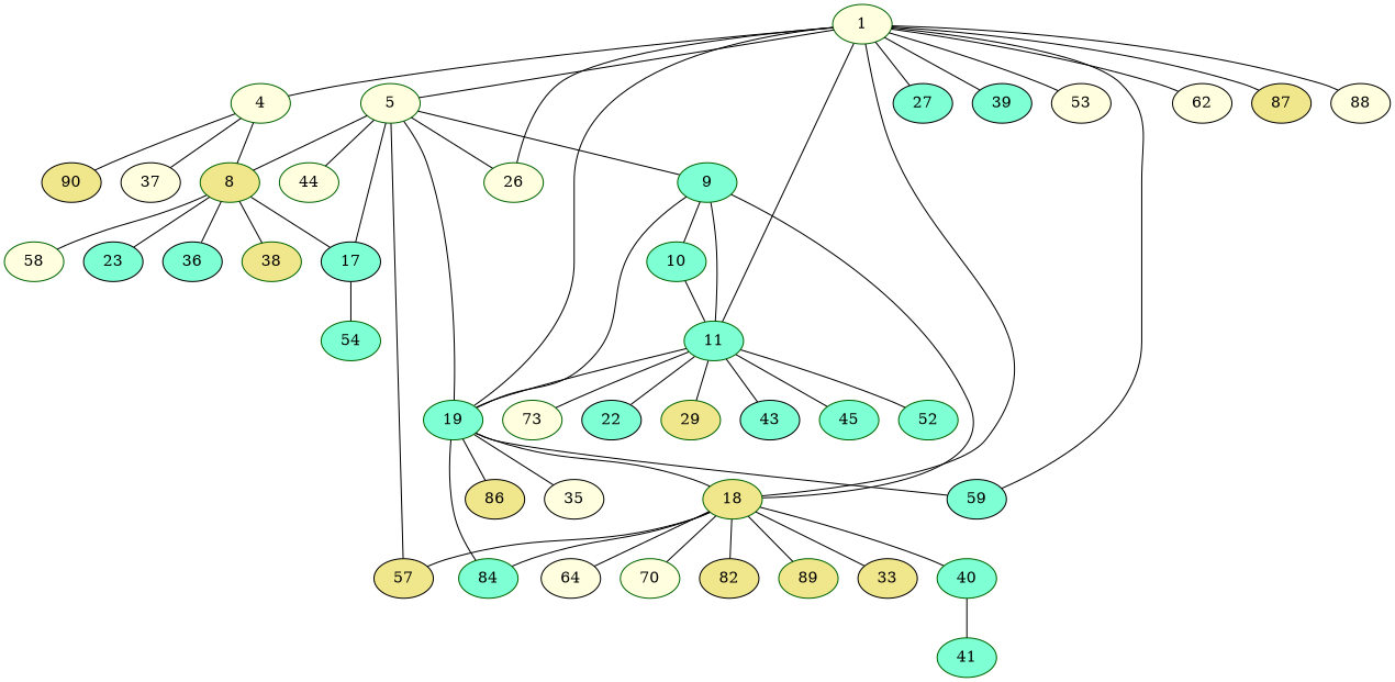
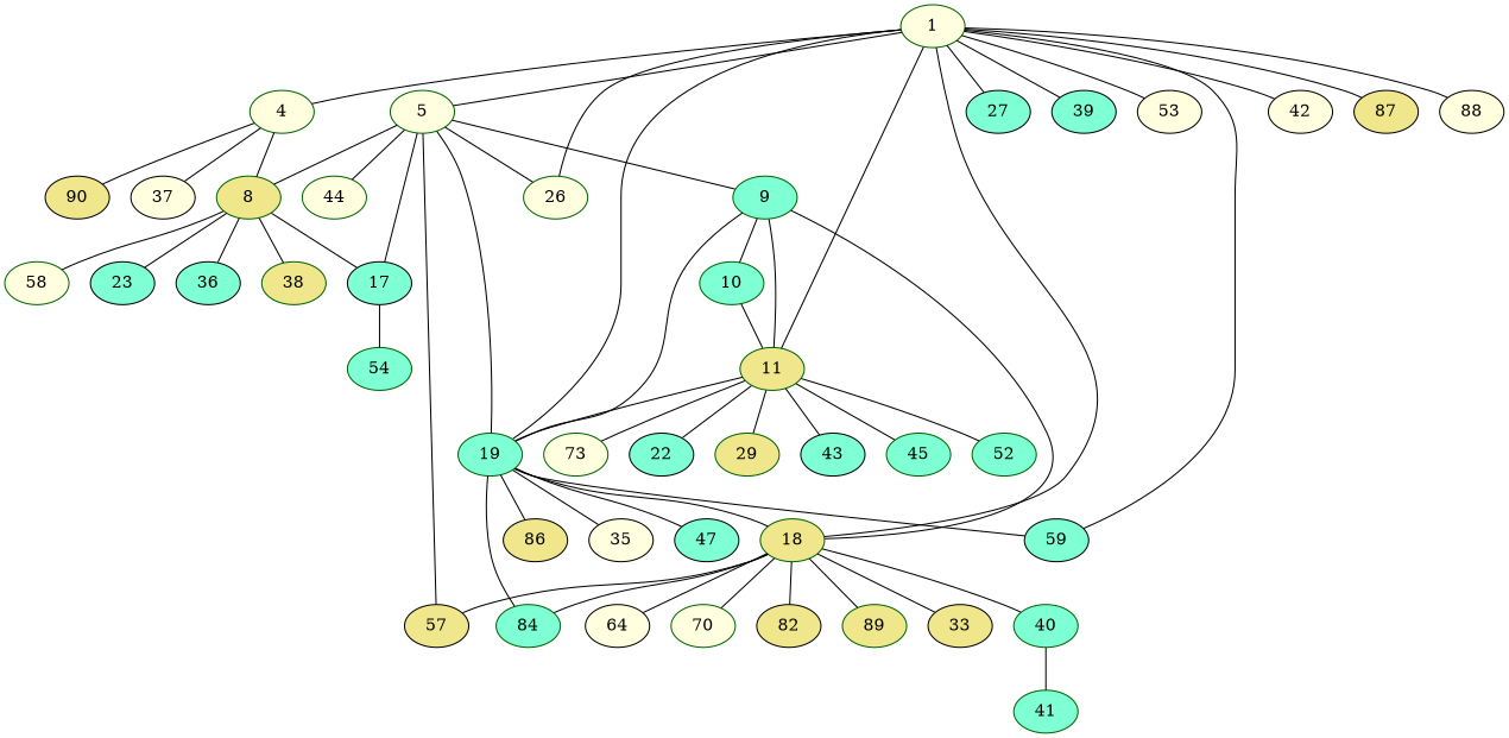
  graph {
    node [color=darkgreen fillcolor=aquamarine style=filled]
    1 [fillcolor=lightyellow super="+3+2"]
    4 [fillcolor=lightyellow]
    5 [fillcolor=lightyellow super="+48+7+6+74"]
-   11 [super="+34+12+21"]
+   11 [fillcolor=khaki super="+34+12+21"]
    n5 [label=19 super="+15+16+14"]
    18 [fillcolor=khaki super="+55+24+50+19+20"]
    26 [fillcolor=lightyellow super="+30"]
    27 [color=black super="+46"]
    39 [color=black super="+81"]
    53 [color=black fillcolor=lightyellow super="+77"]
    59 [color=black super="+65+75"]
-   62 [color=black fillcolor=lightyellow]
+   62 [color=black fillcolor=lightyellow label=42]
    87 [color=black fillcolor=khaki]
    88 [color=black fillcolor=lightyellow]
    8 [fillcolor=khaki super="+49+31"]
    37 [color=black fillcolor=lightyellow]
    90 [color=black fillcolor=khaki]
    9
    17 [color=black super="+32+61"]
    44 [fillcolor=lightyellow]
    57 [color=black fillcolor=khaki]
    22 [color=black]
    29 [fillcolor=khaki]
    43 [color=black super="+68"]
    45
    52
    73 [fillcolor=lightyellow]
    35 [color=black fillcolor=lightyellow]
+   47 [color=black]
    84
    86 [color=black fillcolor=khaki]
    33 [color=black fillcolor=khaki]
    40
    n34 [color=black fillcolor=lightyellow label=64]
    70 [fillcolor=lightyellow]
    82 [color=black fillcolor=khaki]
    89 [fillcolor=khaki]
    23 [color=black super="+56+28"]
    36 [color=black]
    38 [fillcolor=khaki]
    58 [fillcolor=lightyellow super="+76"]
    10 [super="+72"]
    54
    41
    1 -- 4 [weight=3]
    1 -- 5
    1 -- 11
    1 -- n5
    1 -- 18
    1 -- 26
    1 -- 27
    1 -- 39
    1 -- 53
    1 -- 59
    1 -- 62
    1 -- 87
    1 -- 88
    4 -- 8
    4 -- 37
    4 -- 90
    5 -- n5
    5 -- 26
    5 -- 8 [weight=3]
    5 -- 9
    5 -- 17
    5 -- 44
    5 -- 57
    11 -- n5
    11 -- 22
    11 -- 29
    11 -- 43
    11 -- 45
    11 -- 52
    11 -- 73
    n5 -- 18 [weight=2]
    n5 -- 59
    n5 -- 35
+   n5 -- 47
    n5 -- 84
    n5 -- 86
    18 -- 57
    18 -- 84
    18 -- 33
    18 -- 40
    18 -- n34
    18 -- 70
    18 -- 82
    18 -- 89
    8 -- 17
    8 -- 23
    8 -- 36
    8 -- 38
    8 -- 58
    9 -- 11 [weight=2]
    9 -- n5
    9 -- 18
    9 -- 10
    17 -- 54
    40 -- 41
    10 -- 11 [weight=2]
  }
